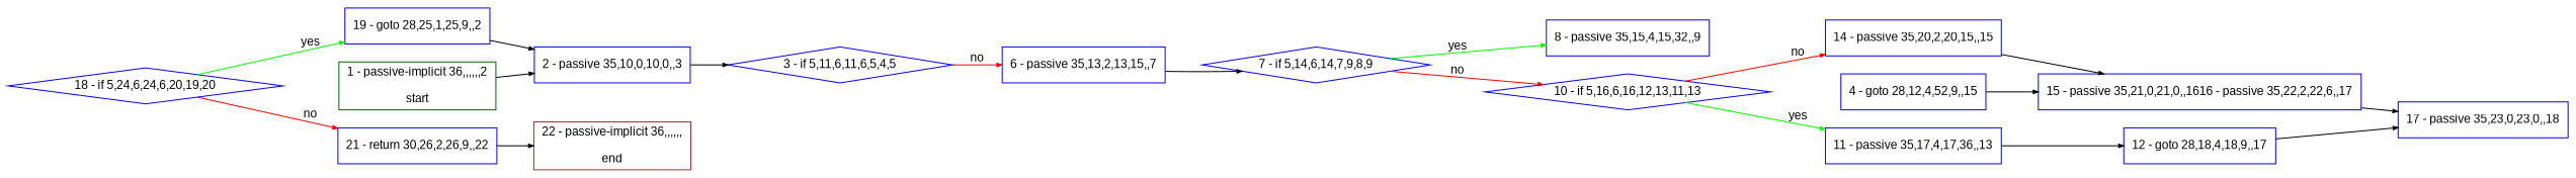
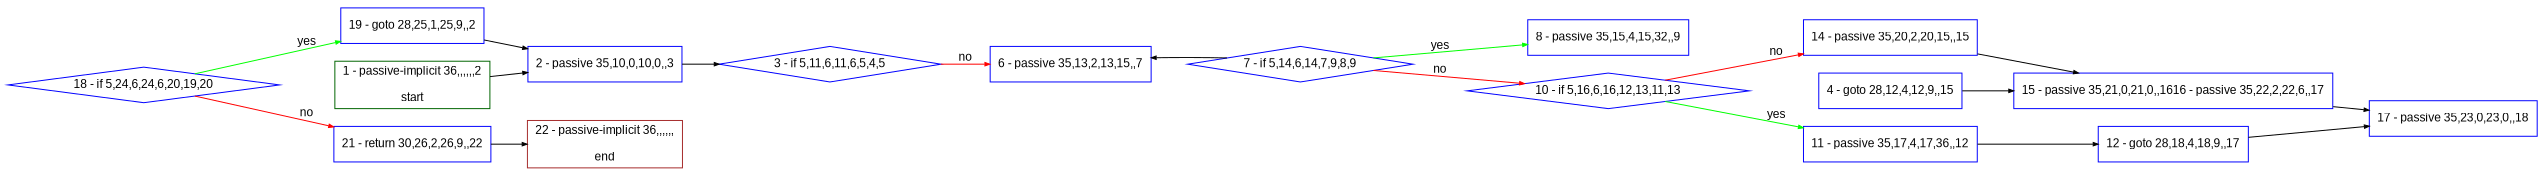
  digraph {
    bgcolor=white
    compound=true
    fillcolor="#FFFFCC"
    fontname=Arial
    fontsize=12
    pack=true
    packmode=clust
    rankdir=LR
    style="rounded,filled"
    node [color="#0000ff" compound=true fillcolor="#ffffff" fixedsize=false fontname=Arial fontsize=12 node_initialized=no shape=box style=filled]
    edge [arrowhead=normal arrowsize=0.5 arrowtail=none color="#000000" compound=true dir=forward fontcolor=black fontname=Arial fontsize=12]
    n1 [label="2 - passive 35,10,0,10,0,,3"]
    n2 [label="3 - if 5,11,6,11,6,5,4,5" shape=diamond]
    n3 [label="6 - passive 35,13,2,13,15,,7"]
    n4 [color="#006400" label="1 - passive-implicit 36,,,,,,2\n\nstart"]
-   n5 [label="4 - goto 28,12,4,52,9,,15"]
+   n5 [label="4 - goto 28,12,4,12,9,,15"]
    n6 [label="15 - passive 35,21,0,21,0,,1616 - passive 35,22,2,22,6,,17"]
    n7 [label="7 - if 5,14,6,14,7,9,8,9" shape=diamond]
    n8 [label="17 - passive 35,23,0,23,0,,18"]
    n9 [label="8 - passive 35,15,4,15,32,,9"]
    n10 [label="10 - if 5,16,6,16,12,13,11,13" shape=diamond]
-   n11 [label="11 - passive 35,17,4,17,36,,13"]
+   n11 [label="11 - passive 35,17,4,17,36,,12"]
    n12 [label="14 - passive 35,20,2,20,15,,15"]
    n13 [label="12 - goto 28,18,4,18,9,,17"]
    n14 [label="18 - if 5,24,6,24,6,20,19,20" shape=diamond]
    n15 [label="19 - goto 28,25,1,25,9,,2"]
    n16 [label="21 - return 30,26,2,26,9,,22"]
    n17 [color="#a52a2a" label="22 - passive-implicit 36,,,,,,\n\nend"]
    n1 -> n2
    n2 -> n3 [color="#ff0000" label=no]
-   n3 -> n7
+   n7 -> n3
    n4 -> n1
    n5 -> n6
    n6 -> n8
    n7 -> n9 [color="#00ff00" label=yes]
    n7 -> n10 [color="#ff0000" label=no]
    n10 -> n11 [color="#00ff00" label=yes]
    n10 -> n12 [color="#ff0000" label=no]
    n11 -> n13
    n12 -> n6
    n13 -> n8
    n14 -> n15 [color="#00ff00" label=yes]
    n14 -> n16 [color="#ff0000" label=no]
    n15 -> n1
    n16 -> n17
  }
